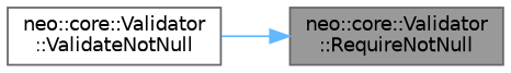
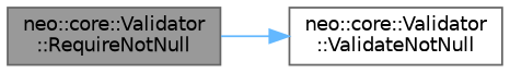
  digraph {
    rankdir=LR
    node [fontname=Helvetica fontsize=10 shape=box style=filled]
    n1 [color=gray40 fillcolor=grey60 fontcolor=black height=0.2 label="neo::core::Validator\l::RequireNotNull" width=0.4]
    n2 [color=grey40 fillcolor=white height=0.2 label="neo::core::Validator\l::ValidateNotNull" width=0.4]
-   n2 -> n1 [color=steelblue1 fontname=Helvetica fontsize=10 labelfontname=Helvetica labelfontsize=10 style=solid]
+   n1 -> n2 [color=steelblue1 fontname=Helvetica fontsize=10 labelfontname=Helvetica labelfontsize=10 style=solid]
  }
